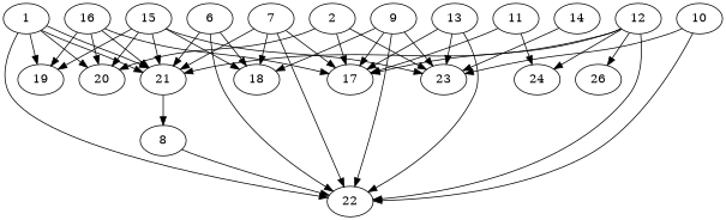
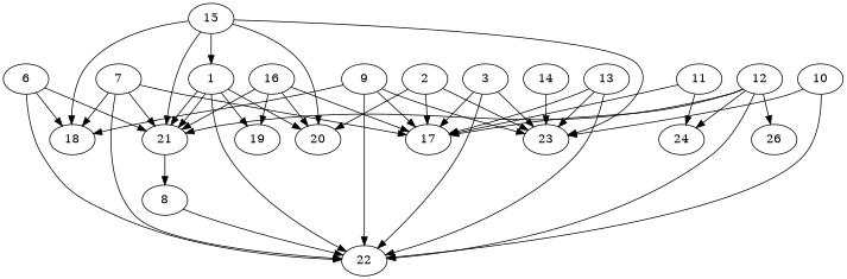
  digraph {
    node [alpha=0.10]
    1 [alpha=0.01 expect_size=11944960]
    19 [alpha=0.11 expect_size=48234496]
    20 [alpha=0.15 expect_size=23759872]
    21 [alpha=0.02 expect_size=17855488]
    22 [alpha=0.17 expect_size=34569216]
    8 [alpha=0.11 expect_size=46589952]
    2 [alpha=0.12 expect_size=23857152]
    17 [expect_size=50212864]
    23 [alpha=0.05 expect_size=45177856]
+   3 [alpha=0.03 expect_size=36189184]
    6 [alpha=0.06 expect_size=17235968]
    18 [alpha=0.03 expect_size=22333440]
    7 [alpha=0.08 expect_size=7626752]
    9 [expect_size=42095616]
    10 [alpha=0.17 expect_size=6649856]
    11 [alpha=0.07 expect_size=44823552]
    24 [alpha=0.04 expect_size=22031360]
    12 [alpha=0.04 expect_size=46580736]
    n19 [alpha=0.03 expect_size=31179776 label=26]
    13 [expect_size=28236800]
    14 [alpha=0.04 expect_size=34529280]
    15 [alpha=0.13 expect_size=22409216]
    16 [alpha=0.18 expect_size=36288512]
    1 -> 19
    1 -> 20
    1 -> 21
    1 -> 21
    1 -> 22
    21 -> 8
    8 -> 22
    2 -> 20
    2 -> 17
    2 -> 23
+   3 -> 22
+   3 -> 17
+   3 -> 23
    6 -> 21
    6 -> 22
    6 -> 18
    7 -> 21
    7 -> 22
    7 -> 17
    7 -> 18
    9 -> 22
    9 -> 17
    9 -> 23
    9 -> 18
    10 -> 22
    10 -> 23
    11 -> 17
    11 -> 24
    12 -> 21
    12 -> 22
    12 -> 17
    12 -> 24
    12 -> n19
    13 -> 22
    13 -> 17
    13 -> 23
    14 -> 23
-   15 -> 19
+   15 -> 1
    15 -> 20
    15 -> 21
    15 -> 23
    15 -> 18
    16 -> 19
    16 -> 20
    16 -> 21
    16 -> 17
  }
